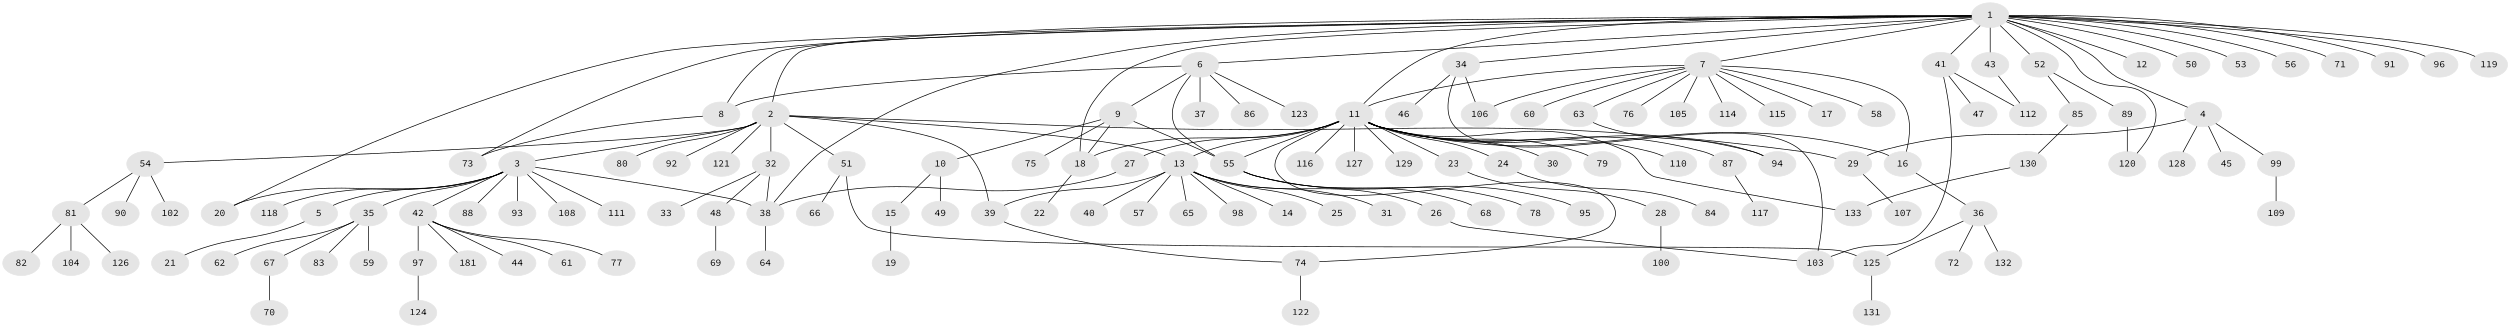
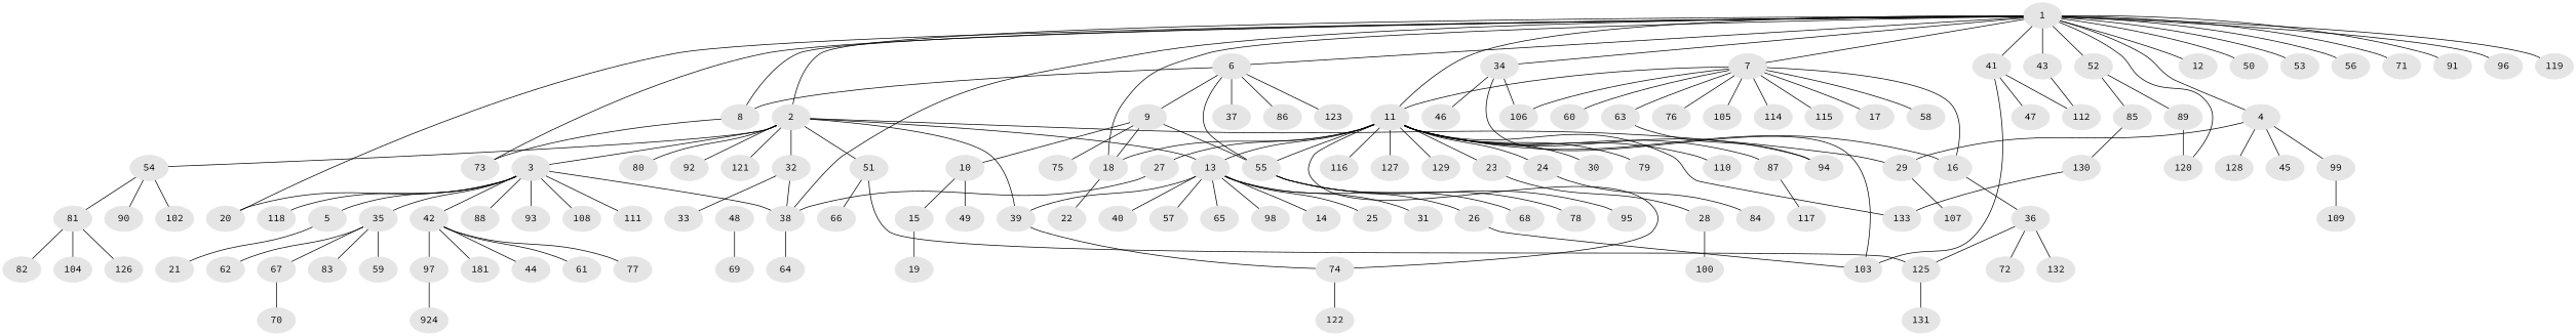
  graph {
    fontname="Source Code Pro"
    node [color=gray90 fontname="Source Code Pro" style=filled]
    edge [fontname="Source Code Pro"]
    1
    2
    4
    6
    7
    8
    11
    12
    18
    20
    34
    38
    41
    43
    50
    52
    53
    56
    71
    73
    91
    96
    119
    120
    3
    13
    29
    32
    39
    51
    54
    80
    92
    121
    45
    99
    128
    9
    37
    55
    86
    123
    16
    17
    58
    60
    63
    76
    105
    106
    114
    115
    23
    24
    27
    30
    74
    79
    87
    94
    110
    116
    127
    129
    133
    22
    103
    46
    64
    47
    112
    85
    89
    5
    35
    42
    88
    93
    108
    111
    118
    14
    25
    26
    31
    40
    57
    65
    98
    107
    33
    48
    125
    66
    81
    90
    102
    21
    59
    62
    67
    83
    44
    61
    77
    97
    n107 [label=181]
    109
    10
    75
    68
    78
    95
    36
    15
    49
    19
    28
    84
    122
    117
    72
    132
    100
    69
    70
    131
-   124
+   124 [label=924]
    130
    82
    104
    126
    1 -- 2
    1 -- 4
    1 -- 6
    1 -- 7
    1 -- 8
    1 -- 11
    1 -- 12
    1 -- 18
    1 -- 20
    1 -- 34
    1 -- 38
    1 -- 41
    1 -- 43
    1 -- 50
    1 -- 52
    1 -- 53
    1 -- 56
    1 -- 71
    1 -- 73
    1 -- 91
    1 -- 96
    1 -- 119
    1 -- 120
    2 -- 3
    2 -- 13
    2 -- 29
    2 -- 32
    2 -- 39
    2 -- 51
    2 -- 54
    2 -- 80
    2 -- 92
    2 -- 121
    4 -- 29
    4 -- 45
    4 -- 99
    4 -- 128
    6 -- 8
    6 -- 9
    6 -- 37
    6 -- 55
    6 -- 86
    6 -- 123
    7 -- 11
    7 -- 16
    7 -- 17
    7 -- 58
    7 -- 60
    7 -- 63
    7 -- 76
    7 -- 105
    7 -- 106
    7 -- 114
    7 -- 115
    8 -- 73
    11 -- 18
    11 -- 13
    11 -- 55
    11 -- 16
    11 -- 23
    11 -- 24
    11 -- 27
    11 -- 30
    11 -- 74
    11 -- 79
    11 -- 87
    11 -- 94
    11 -- 110
    11 -- 116
    11 -- 127
    11 -- 129
    11 -- 133
    18 -- 22
    34 -- 106
    34 -- 103
    34 -- 46
    38 -- 64
    41 -- 103
    41 -- 47
    41 -- 112
    43 -- 112
    52 -- 85
    52 -- 89
    3 -- 20
    3 -- 38
    3 -- 5
    3 -- 35
    3 -- 42
    3 -- 88
    3 -- 93
    3 -- 108
    3 -- 111
    3 -- 118
    13 -- 39
    13 -- 14
    13 -- 25
    13 -- 26
    13 -- 31
    13 -- 40
    13 -- 57
    13 -- 65
    13 -- 98
    29 -- 107
    32 -- 38
    32 -- 33
-   32 -- 48
    39 -- 74
    51 -- 125
    51 -- 66
    54 -- 81
    54 -- 90
    54 -- 102
    99 -- 109
    9 -- 18
    9 -- 55
    9 -- 10
    9 -- 75
    55 -- 68
    55 -- 78
    55 -- 95
    16 -- 36
    63 -- 94
    23 -- 28
    24 -- 84
    27 -- 38
    74 -- 122
    87 -- 117
    85 -- 130
    89 -- 120
    5 -- 21
    35 -- 59
    35 -- 62
    35 -- 67
    35 -- 83
    42 -- 44
    42 -- 61
    42 -- 77
    42 -- 97
    42 -- n107
    26 -- 103
    48 -- 69
    125 -- 131
    81 -- 82
    81 -- 104
    81 -- 126
    67 -- 70
    97 -- 124
    10 -- 15
    10 -- 49
    36 -- 125
    36 -- 72
    36 -- 132
    15 -- 19
    28 -- 100
    130 -- 133
  }
